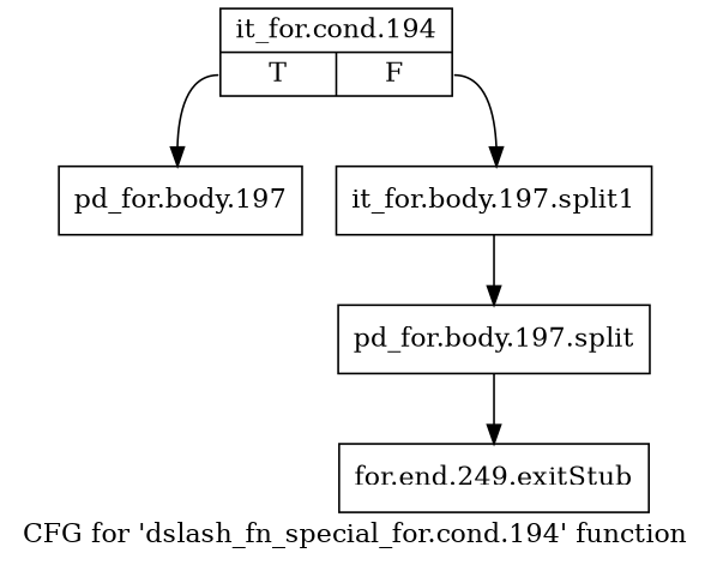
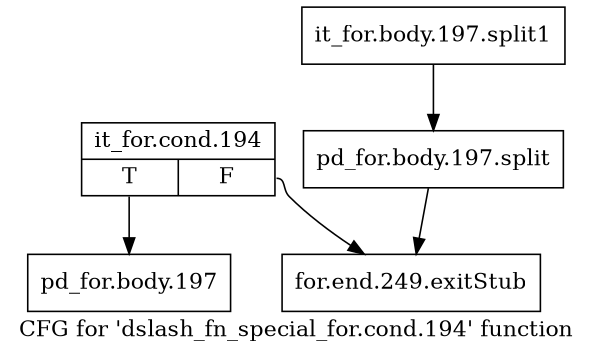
  digraph {
    label="CFG for 'dslash_fn_special_for.cond.194' function"
    node [shape=record]
    n1 [label="{it_for.cond.194|{<s0>T|<s1>F}}"]
    n2 [label="{for.end.249.exitStub}"]
    n3 [label="{pd_for.body.197}"]
    n4 [label="{it_for.body.197.split1}"]
    n5 [label="{pd_for.body.197.split}"]
-   n1 -> n4 [tailport=s1]
+   n1 -> n2 [tailport=s1]
    n1 -> n3 [tailport=s0]
    n4 -> n5
    n5 -> n2
  }
